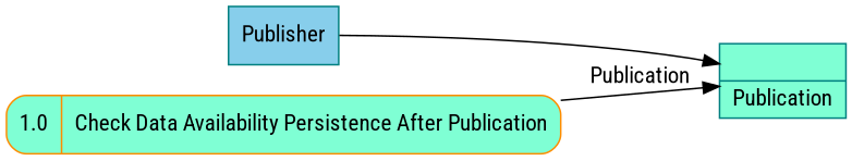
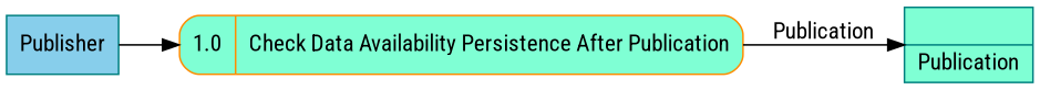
  digraph {
    fontname="Roboto Condensed"
    rankdir=LR
    node [color=teal fillcolor=aquamarine fontname="Roboto Condensed" style=filled]
    edge [fontname="Roboto Condensed"]
    n1 [label="<f0>  |<f1> Publication " shape=record]
    n2 [fillcolor=skyblue label=Publisher shape=box]
    n3 [color=darkorange label="{<f0> 1.0|<f1> Check Data Availability Persistence After Publication }" shape=Mrecord]
-   n2 -> n1
+   n2 -> n3
    n3 -> n1 [label=Publication]
  }
